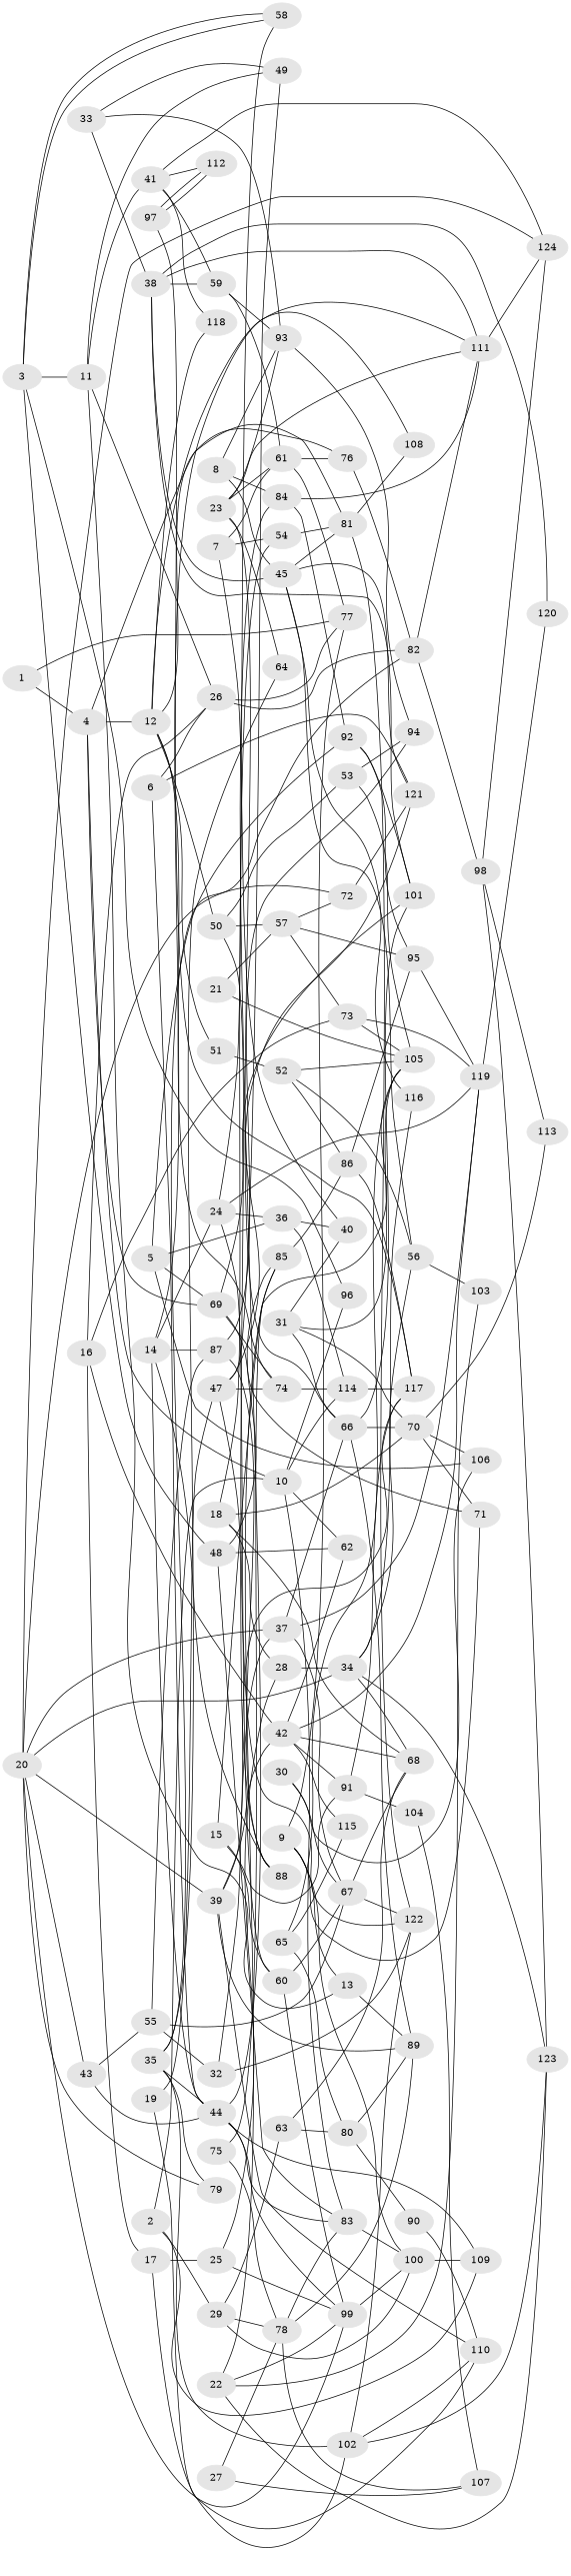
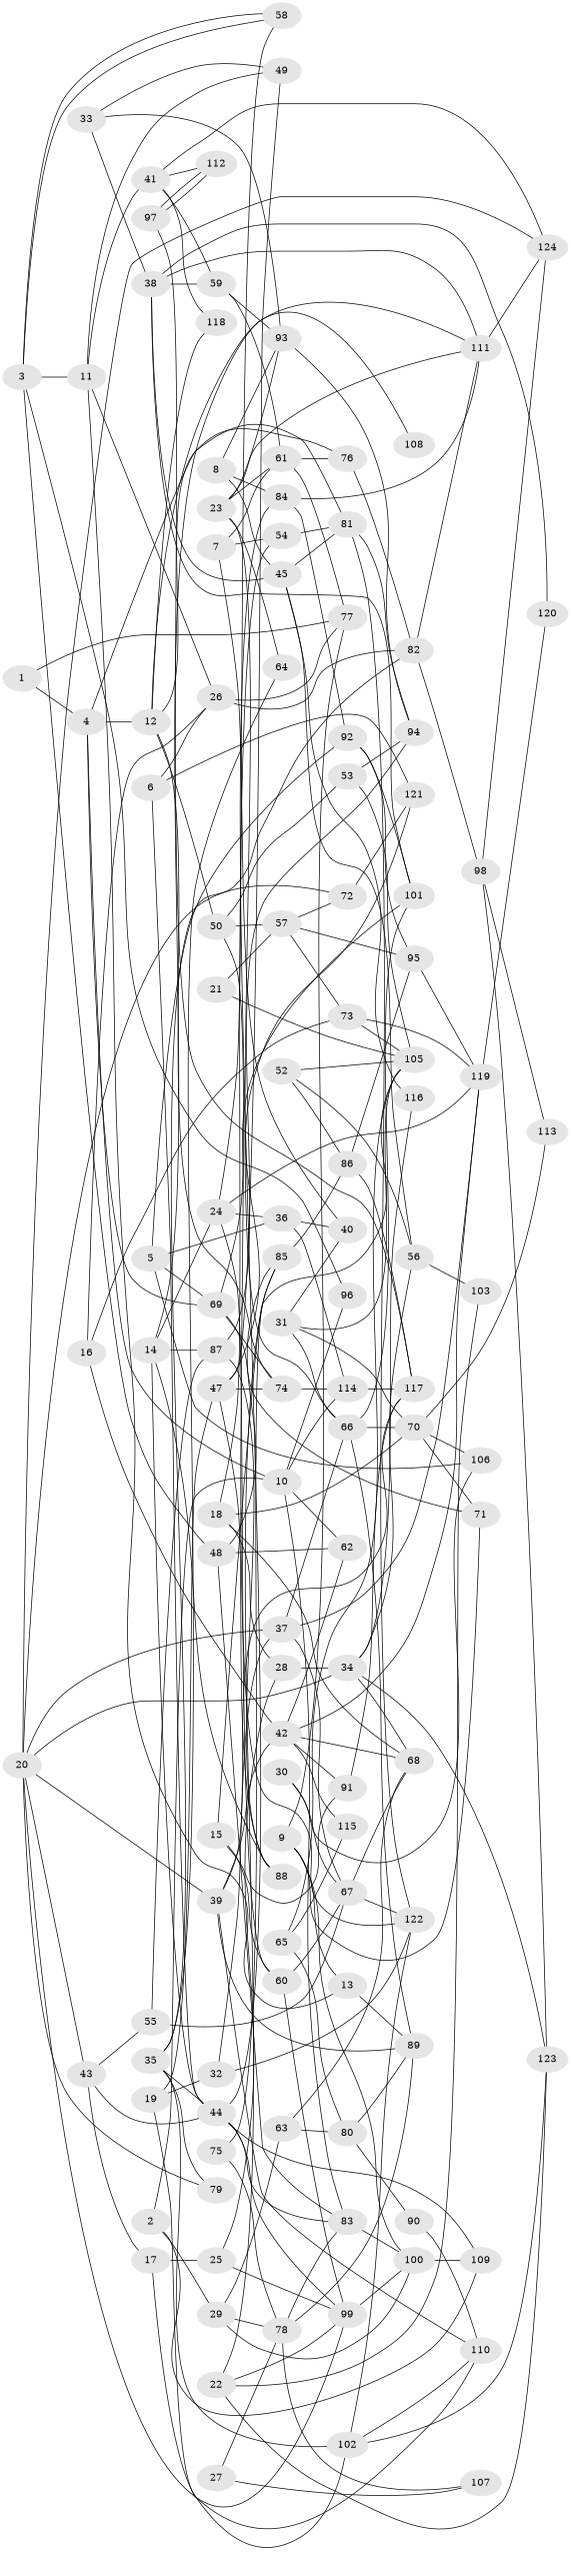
  graph {
    rankdir=LR
    node [color=gray90 style=filled]
    1
    4
    77
    10
    12
    69
    81
    2
    29
    109
    96
    62
    83
    114
    100
    78
    63
    3
    11
    48
    58
    26
    13
    41
    49
    85
    50
-   51
    74
    76
    108
    118
    71
    101
    122
    5
    36
    92
    106
    40
    95
    6
    44
    121
    82
    84
    99
    7
    54
    61
    8
    45
    93
    56
    116
    111
    94
    9
    89
    117
    124
    59
    112
    57
    53
    52
    14
    24
    87
    88
    60
    119
    15
    91
    105
    67
-   104
    16
    17
    42
    73
    25
    102
    68
    115
    28
    110
    123
    18
    70
    34
    113
    19
    32
    47
    37
    20
    39
    43
    72
    79
    66
    55
    21
    22
    103
    86
    23
    64
    120
    98
    27
    107
    80
    30
    31
    33
    38
    35
    90
    65
    75
    97
    1 -- 4
    1 -- 77
    4 -- 10
    4 -- 12
    4 -- 69
    4 -- 81
    10 -- 96
    10 -- 62
    10 -- 83
    10 -- 114
    12 -- 50
-   12 -- 51
    12 -- 74
    12 -- 76
    12 -- 108
    12 -- 118
    69 -- 74
    69 -- 71
    69 -- 101
-   81 -- 108
+   81 -- 94
    81 -- 122
    2 -- 10
    2 -- 29
    2 -- 109
    29 -- 100
    29 -- 78
    29 -- 63
    83 -- 100
    114 -- 117
    100 -- 109
    78 -- 83
    78 -- 89
    78 -- 107
    63 -- 68
    63 -- 80
    3 -- 96
    3 -- 11
    3 -- 48
    3 -- 58
    3 -- 58
    11 -- 26
    11 -- 13
    11 -- 41
    11 -- 49
    48 -- 62
    48 -- 83
    48 -- 85
    26 -- 77
    26 -- 82
    13 -- 89
    41 -- 118
    41 -- 124
    41 -- 59
    41 -- 112
    85 -- 86
    50 -- 122
    50 -- 57
    50 -- 53
-   51 -- 52
    74 -- 114
    76 -- 82
    5 -- 69
    5 -- 36
    5 -- 92
    5 -- 106
    36 -- 114
    36 -- 40
    92 -- 101
    92 -- 95
    95 -- 119
    6 -- 26
    6 -- 44
    6 -- 121
    44 -- 109
    44 -- 83
    44 -- 84
    44 -- 99
    82 -- 111
    82 -- 98
    84 -- 92
    84 -- 111
    99 -- 100
    7 -- 40
    7 -- 54
    7 -- 61
    54 -- 81
    61 -- 77
    61 -- 76
    8 -- 84
    8 -- 45
    8 -- 93
    45 -- 81
-   45 -- 121
    45 -- 56
    45 -- 116
    93 -- 94
    56 -- 103
    111 -- 124
    9 -- 77
    9 -- 100
    9 -- 13
    9 -- 71
    59 -- 61
    59 -- 93
    57 -- 95
    57 -- 73
    57 -- 72
    53 -- 94
    53 -- 105
    52 -- 56
    52 -- 105
    52 -- 86
    14 -- 44
    14 -- 111
    14 -- 24
    14 -- 87
    14 -- 88
    24 -- 58
    24 -- 36
    24 -- 60
    24 -- 119
    87 -- 94
    87 -- 88
    60 -- 99
    60 -- 67
    119 -- 120
    15 -- 60
    15 -- 91
    15 -- 105
    91 -- 117
-   91 -- 104
    67 -- 122
    67 -- 68
-   104 -- 107
    16 -- 26
-   16 -- 17
+   43 -- 17
    16 -- 42
    16 -- 73
    17 -- 25
    17 -- 102
    42 -- 62
    42 -- 119
    42 -- 91
    42 -- 68
    42 -- 115
    73 -- 119
    73 -- 105
    25 -- 99
    25 -- 28
    102 -- 122
    102 -- 110
    102 -- 123
    28 -- 34
    18 -- 54
    18 -- 68
    18 -- 28
    18 -- 70
    70 -- 71
    70 -- 106
    70 -- 113
    34 -- 56
    34 -- 116
    34 -- 68
    34 -- 123
    19 -- 110
-   55 -- 32
+   19 -- 32
    19 -- 47
    32 -- 122
    32 -- 37
    47 -- 49
    47 -- 74
    47 -- 121
    47 -- 88
    37 -- 119
    37 -- 67
    37 -- 66
    20 -- 99
    20 -- 124
    20 -- 34
    20 -- 37
    20 -- 39
    20 -- 43
    20 -- 72
    20 -- 79
    39 -- 89
    39 -- 117
    39 -- 42
    39 -- 110
    43 -- 44
    43 -- 55
    72 -- 121
    66 -- 101
    66 -- 89
    66 -- 70
    55 -- 87
    55 -- 67
    21 -- 57
    21 -- 105
    22 -- 85
    22 -- 99
    22 -- 123
    22 -- 103
    86 -- 95
    86 -- 117
    23 -- 61
    23 -- 93
    23 -- 111
    23 -- 66
    23 -- 64
    98 -- 124
    98 -- 123
    98 -- 113
    27 -- 78
    27 -- 107
    80 -- 89
    80 -- 90
    30 -- 106
    30 -- 67
    31 -- 40
    31 -- 105
    31 -- 70
    31 -- 66
    33 -- 49
    33 -- 93
    33 -- 38
    38 -- 101
    38 -- 45
    38 -- 111
    38 -- 59
    38 -- 120
    35 -- 44
    35 -- 82
    35 -- 102
    35 -- 79
    35 -- 64
    90 -- 110
    65 -- 105
    65 -- 115
    65 -- 80
    75 -- 78
    75 -- 85
    97 -- 117
    97 -- 112
    97 -- 112
  }
